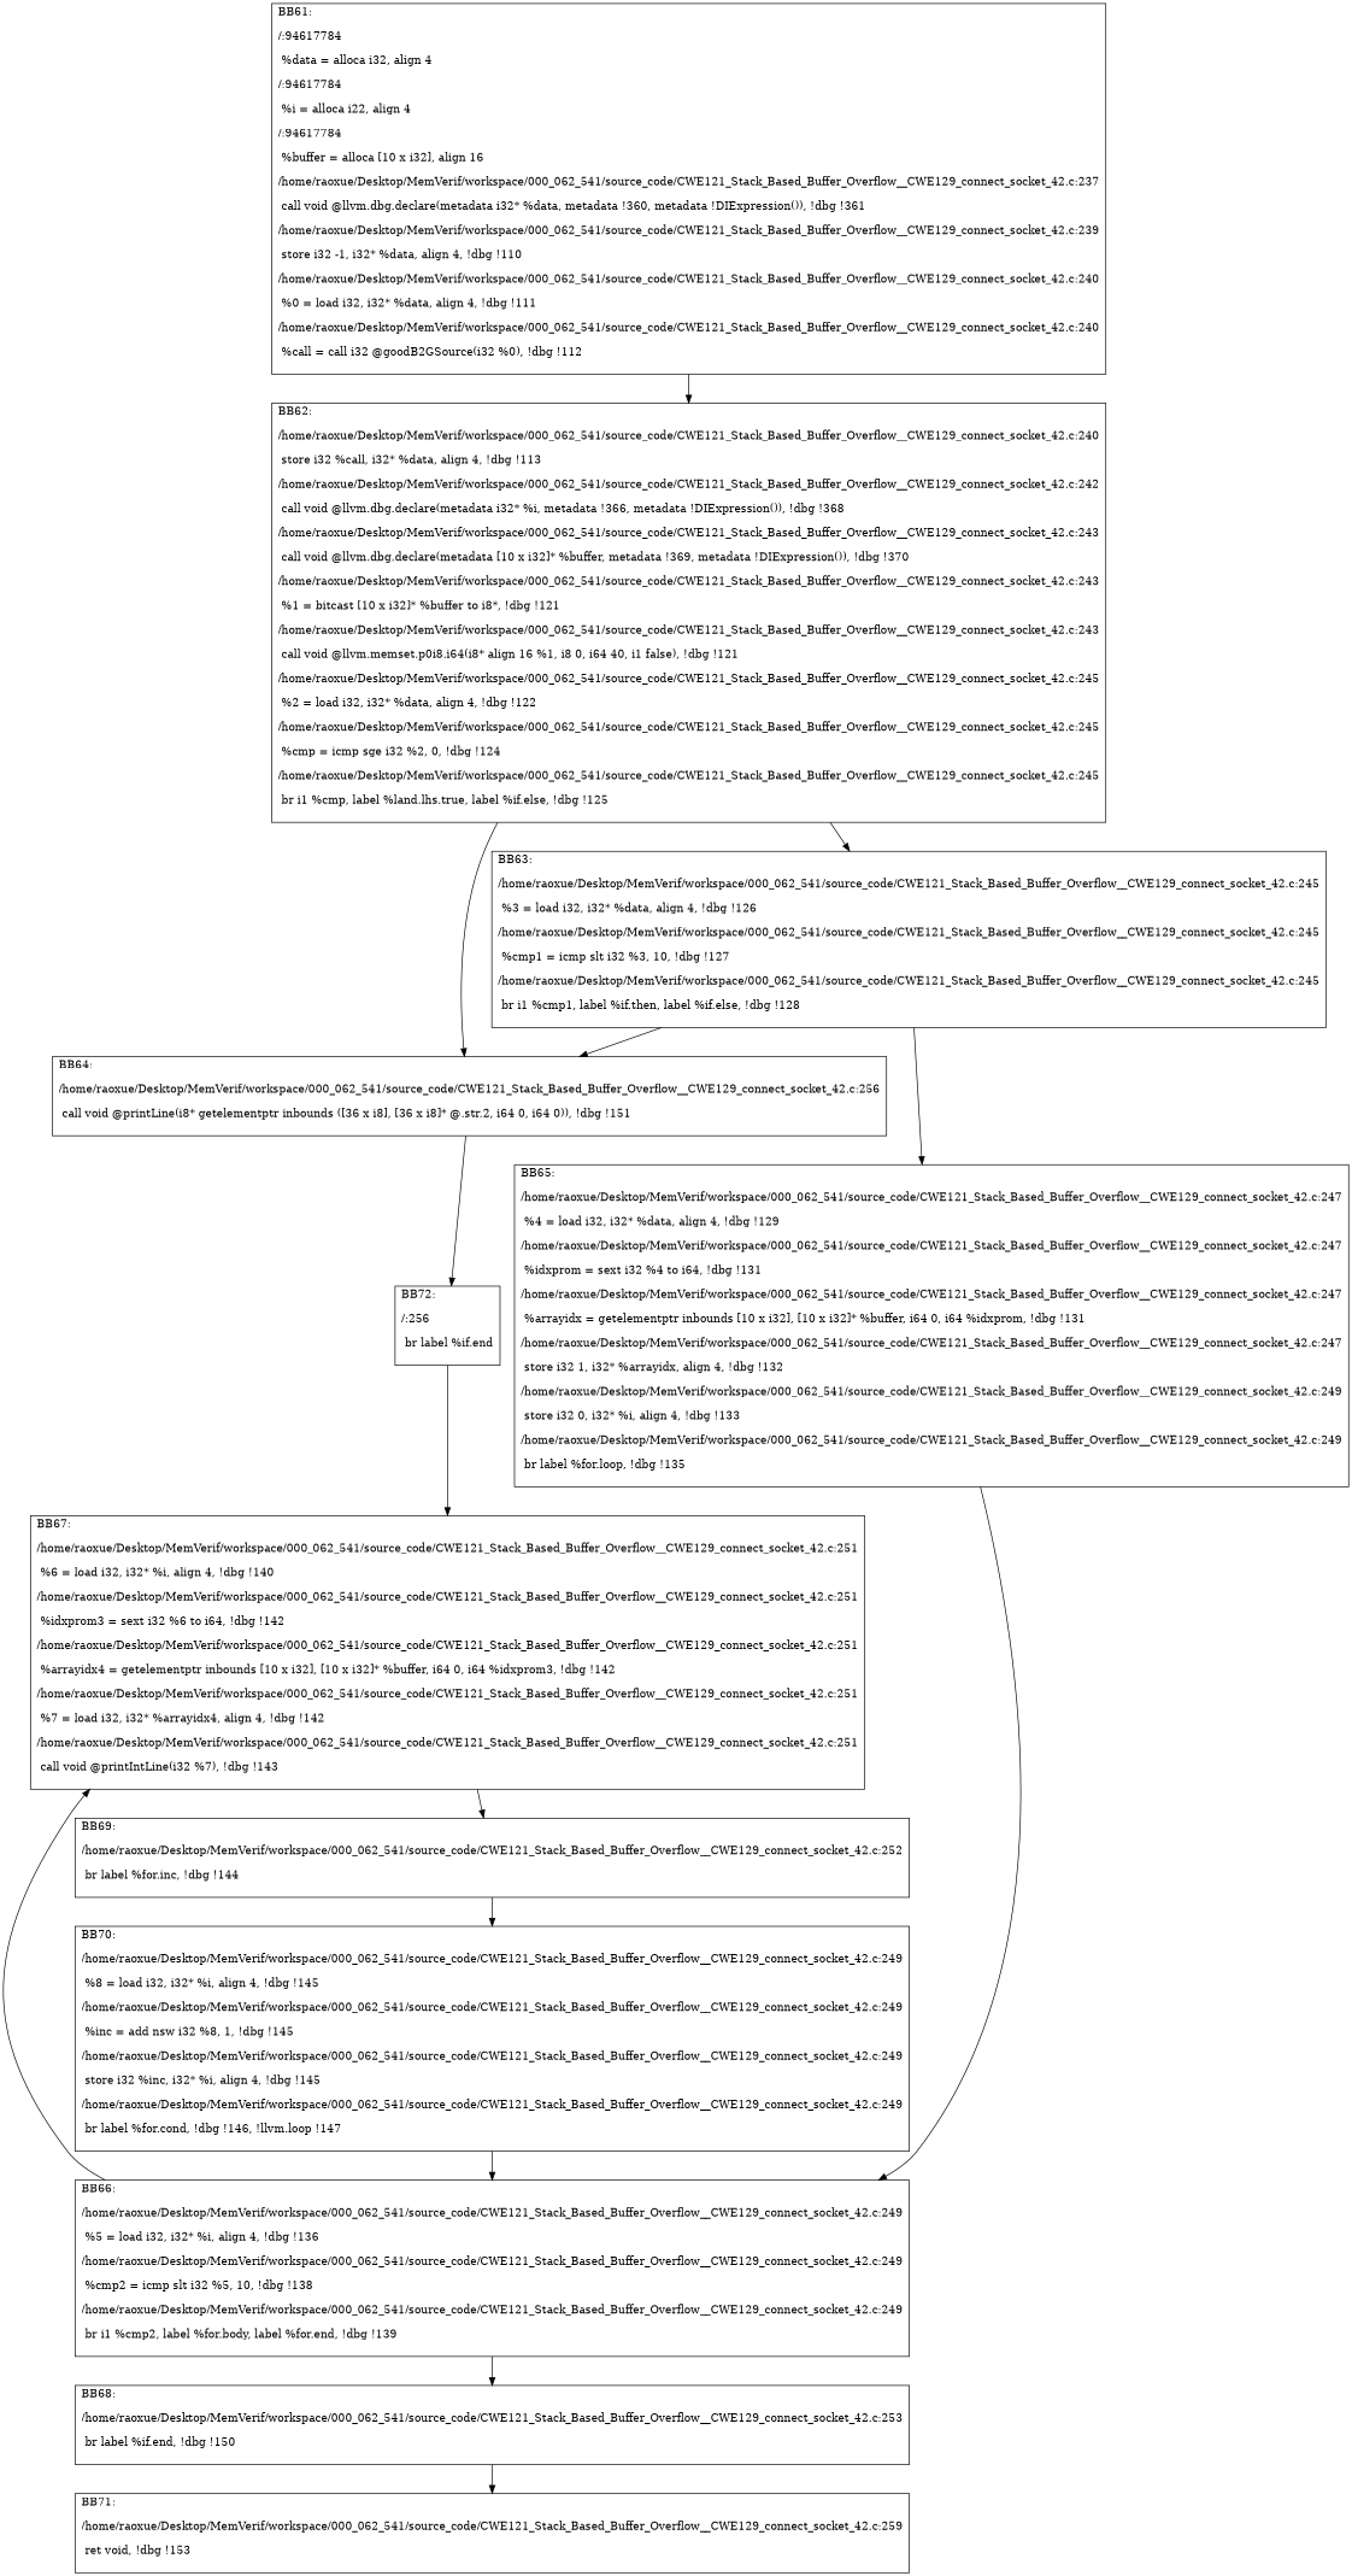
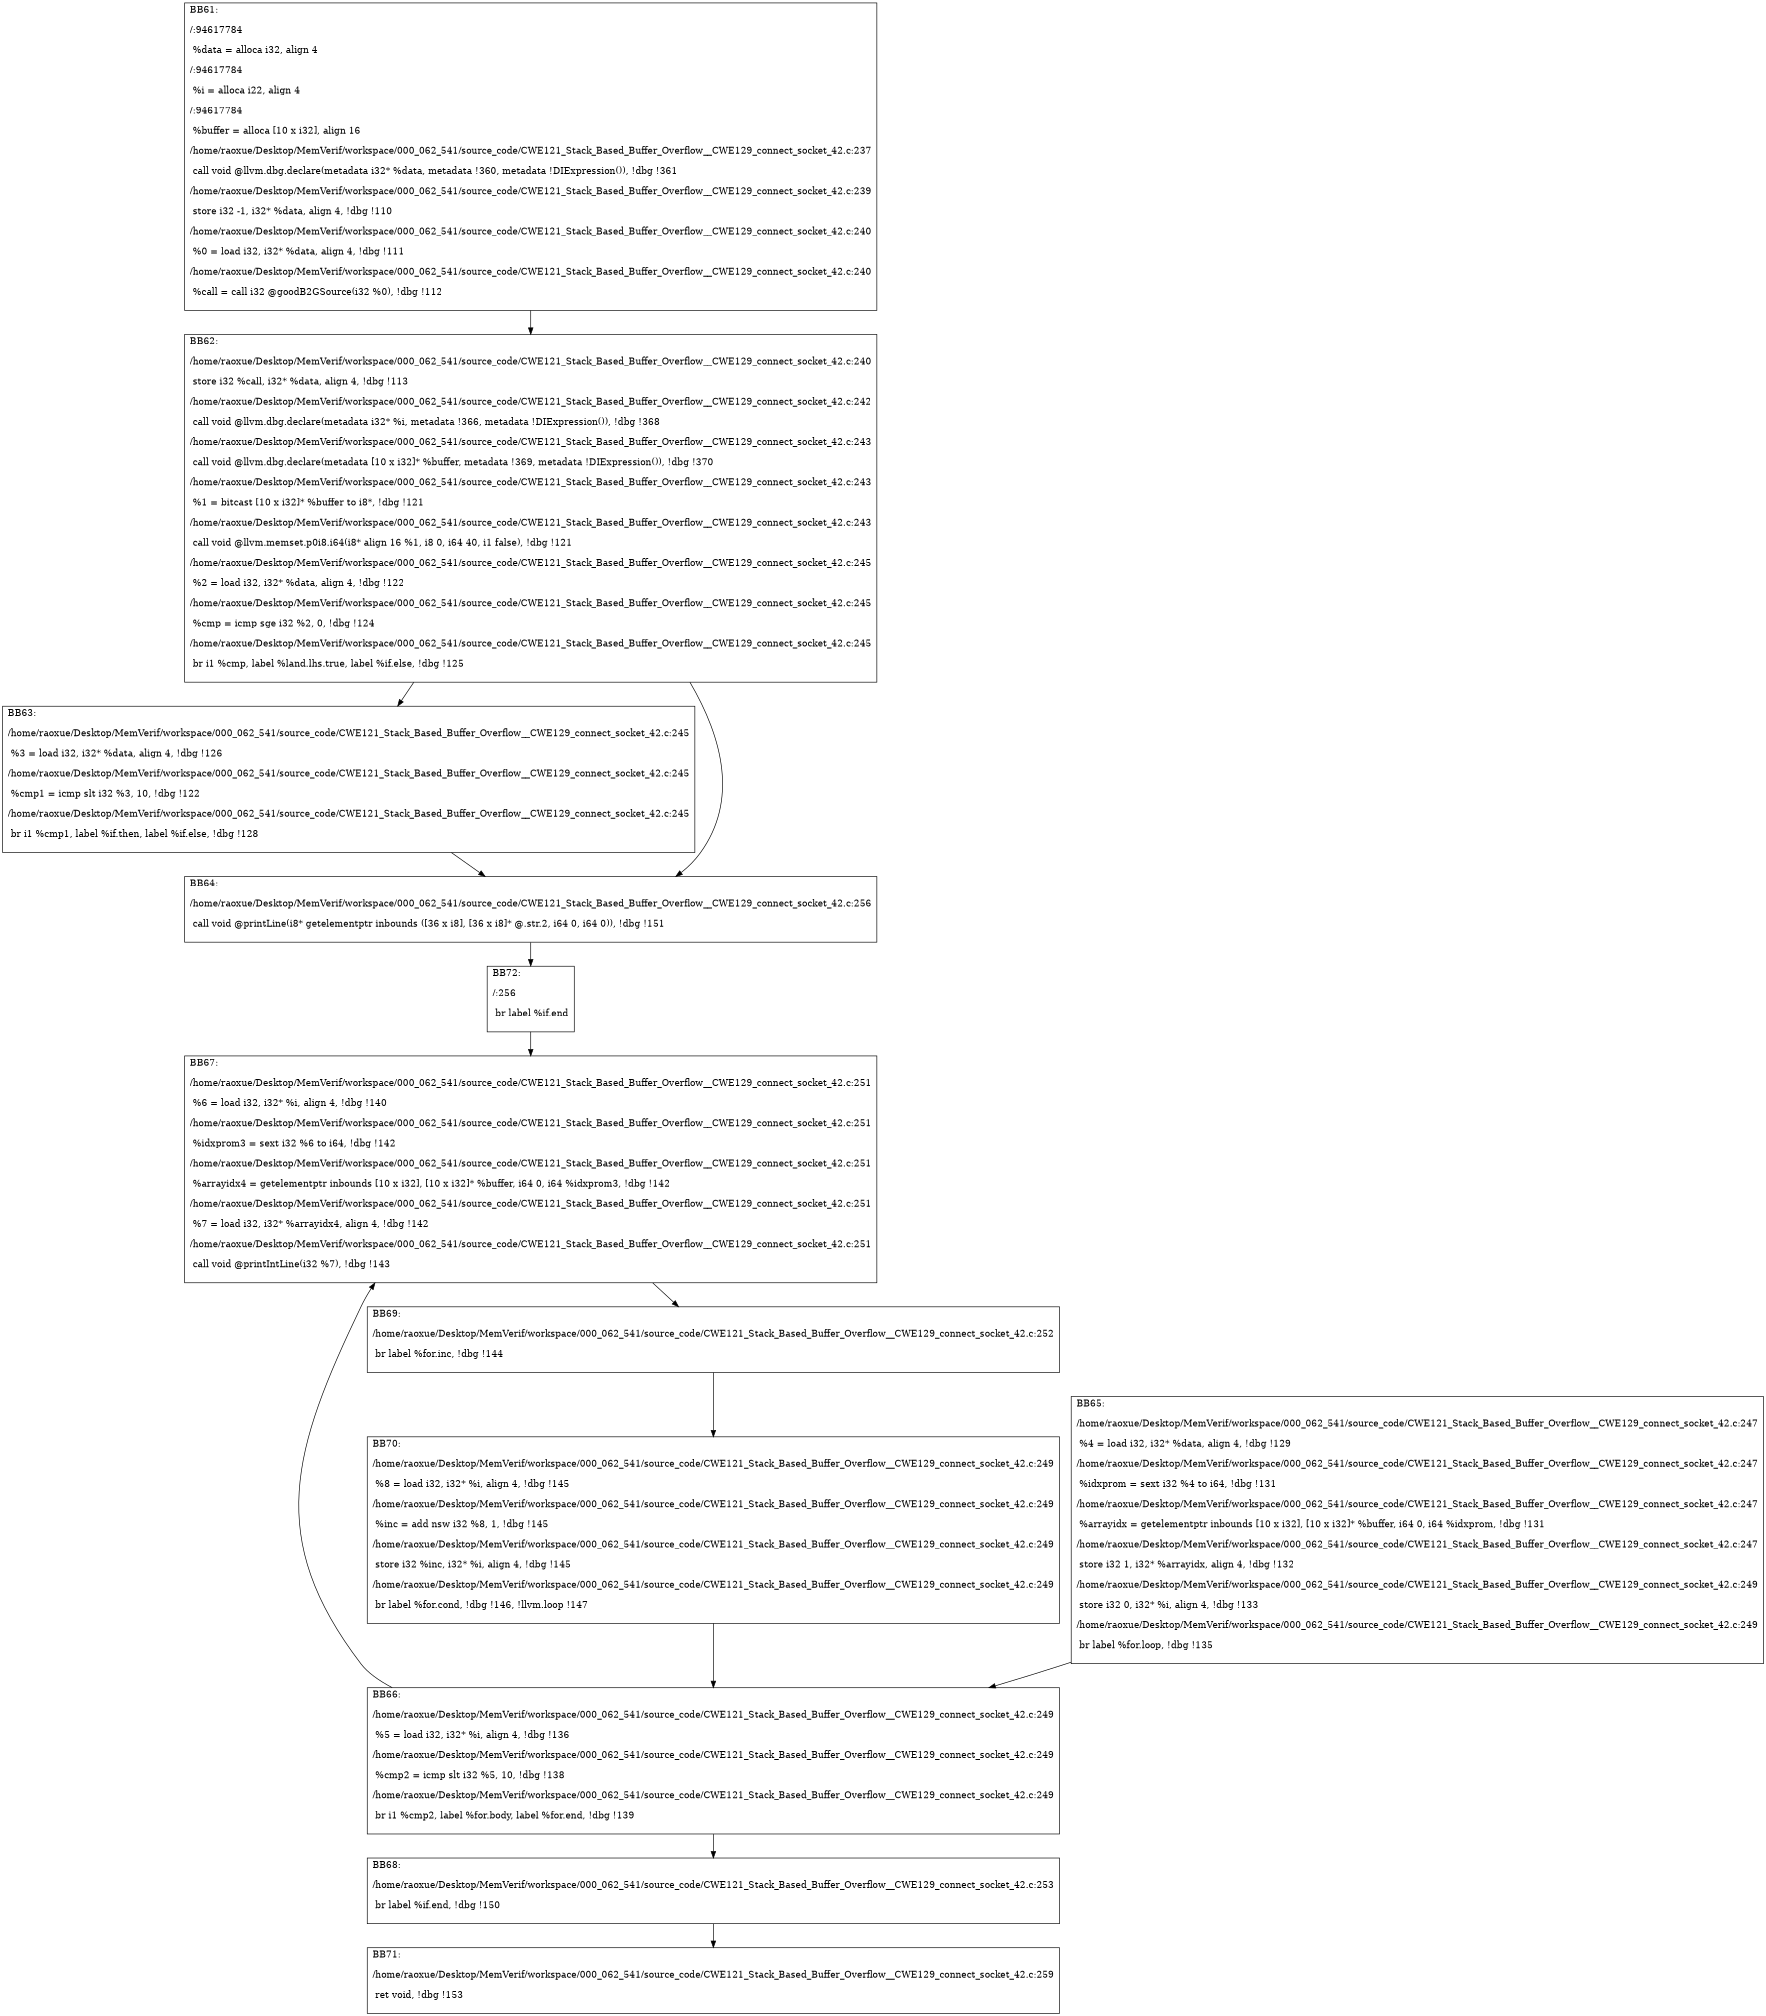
  digraph {
    fontname="DejaVu Serif"
    node [fontname="DejaVu Serif" shape=record]
    edge [fontname="DejaVu Serif"]
    n1 [label="{BB61:\l\l/:94617784\l\n  %data = alloca i32, align 4\l\n/:94617784\l\n  %i = alloca i22, align 4\l\n/:94617784\l\n  %buffer = alloca [10 x i32], align 16\l\n/home/raoxue/Desktop/MemVerif/workspace/000_062_541/source_code/CWE121_Stack_Based_Buffer_Overflow__CWE129_connect_socket_42.c:237\l\n  call void @llvm.dbg.declare(metadata i32* %data, metadata !360, metadata !DIExpression()), !dbg !361\l\n/home/raoxue/Desktop/MemVerif/workspace/000_062_541/source_code/CWE121_Stack_Based_Buffer_Overflow__CWE129_connect_socket_42.c:239\l\n  store i32 -1, i32* %data, align 4, !dbg !110\l\n/home/raoxue/Desktop/MemVerif/workspace/000_062_541/source_code/CWE121_Stack_Based_Buffer_Overflow__CWE129_connect_socket_42.c:240\l\n  %0 = load i32, i32* %data, align 4, !dbg !111\l\n/home/raoxue/Desktop/MemVerif/workspace/000_062_541/source_code/CWE121_Stack_Based_Buffer_Overflow__CWE129_connect_socket_42.c:240\l\n  %call = call i32 @goodB2GSource(i32 %0), !dbg !112\l\n}"]
    n2 [label="{BB62:\l\l/home/raoxue/Desktop/MemVerif/workspace/000_062_541/source_code/CWE121_Stack_Based_Buffer_Overflow__CWE129_connect_socket_42.c:240\l\n  store i32 %call, i32* %data, align 4, !dbg !113\l\n/home/raoxue/Desktop/MemVerif/workspace/000_062_541/source_code/CWE121_Stack_Based_Buffer_Overflow__CWE129_connect_socket_42.c:242\l\n  call void @llvm.dbg.declare(metadata i32* %i, metadata !366, metadata !DIExpression()), !dbg !368\l\n/home/raoxue/Desktop/MemVerif/workspace/000_062_541/source_code/CWE121_Stack_Based_Buffer_Overflow__CWE129_connect_socket_42.c:243\l\n  call void @llvm.dbg.declare(metadata [10 x i32]* %buffer, metadata !369, metadata !DIExpression()), !dbg !370\l\n/home/raoxue/Desktop/MemVerif/workspace/000_062_541/source_code/CWE121_Stack_Based_Buffer_Overflow__CWE129_connect_socket_42.c:243\l\n  %1 = bitcast [10 x i32]* %buffer to i8*, !dbg !121\l\n/home/raoxue/Desktop/MemVerif/workspace/000_062_541/source_code/CWE121_Stack_Based_Buffer_Overflow__CWE129_connect_socket_42.c:243\l\n  call void @llvm.memset.p0i8.i64(i8* align 16 %1, i8 0, i64 40, i1 false), !dbg !121\l\n/home/raoxue/Desktop/MemVerif/workspace/000_062_541/source_code/CWE121_Stack_Based_Buffer_Overflow__CWE129_connect_socket_42.c:245\l\n  %2 = load i32, i32* %data, align 4, !dbg !122\l\n/home/raoxue/Desktop/MemVerif/workspace/000_062_541/source_code/CWE121_Stack_Based_Buffer_Overflow__CWE129_connect_socket_42.c:245\l\n  %cmp = icmp sge i32 %2, 0, !dbg !124\l\n/home/raoxue/Desktop/MemVerif/workspace/000_062_541/source_code/CWE121_Stack_Based_Buffer_Overflow__CWE129_connect_socket_42.c:245\l\n  br i1 %cmp, label %land.lhs.true, label %if.else, !dbg !125\l\n}"]
-   n3 [label="{BB63:\l\l/home/raoxue/Desktop/MemVerif/workspace/000_062_541/source_code/CWE121_Stack_Based_Buffer_Overflow__CWE129_connect_socket_42.c:245\l\n  %3 = load i32, i32* %data, align 4, !dbg !126\l\n/home/raoxue/Desktop/MemVerif/workspace/000_062_541/source_code/CWE121_Stack_Based_Buffer_Overflow__CWE129_connect_socket_42.c:245\l\n  %cmp1 = icmp slt i32 %3, 10, !dbg !127\l\n/home/raoxue/Desktop/MemVerif/workspace/000_062_541/source_code/CWE121_Stack_Based_Buffer_Overflow__CWE129_connect_socket_42.c:245\l\n  br i1 %cmp1, label %if.then, label %if.else, !dbg !128\l\n}"]
+   n3 [label="{BB63:\l\l/home/raoxue/Desktop/MemVerif/workspace/000_062_541/source_code/CWE121_Stack_Based_Buffer_Overflow__CWE129_connect_socket_42.c:245\l\n  %3 = load i32, i32* %data, align 4, !dbg !126\l\n/home/raoxue/Desktop/MemVerif/workspace/000_062_541/source_code/CWE121_Stack_Based_Buffer_Overflow__CWE129_connect_socket_42.c:245\l\n  %cmp1 = icmp slt i32 %3, 10, !dbg !122\l\n/home/raoxue/Desktop/MemVerif/workspace/000_062_541/source_code/CWE121_Stack_Based_Buffer_Overflow__CWE129_connect_socket_42.c:245\l\n  br i1 %cmp1, label %if.then, label %if.else, !dbg !128\l\n}"]
    n4 [label="{BB64:\l\l/home/raoxue/Desktop/MemVerif/workspace/000_062_541/source_code/CWE121_Stack_Based_Buffer_Overflow__CWE129_connect_socket_42.c:256\l\n  call void @printLine(i8* getelementptr inbounds ([36 x i8], [36 x i8]* @.str.2, i64 0, i64 0)), !dbg !151\l\n}"]
    n5 [label="{BB65:\l\l/home/raoxue/Desktop/MemVerif/workspace/000_062_541/source_code/CWE121_Stack_Based_Buffer_Overflow__CWE129_connect_socket_42.c:247\l\n  %4 = load i32, i32* %data, align 4, !dbg !129\l\n/home/raoxue/Desktop/MemVerif/workspace/000_062_541/source_code/CWE121_Stack_Based_Buffer_Overflow__CWE129_connect_socket_42.c:247\l\n  %idxprom = sext i32 %4 to i64, !dbg !131\l\n/home/raoxue/Desktop/MemVerif/workspace/000_062_541/source_code/CWE121_Stack_Based_Buffer_Overflow__CWE129_connect_socket_42.c:247\l\n  %arrayidx = getelementptr inbounds [10 x i32], [10 x i32]* %buffer, i64 0, i64 %idxprom, !dbg !131\l\n/home/raoxue/Desktop/MemVerif/workspace/000_062_541/source_code/CWE121_Stack_Based_Buffer_Overflow__CWE129_connect_socket_42.c:247\l\n  store i32 1, i32* %arrayidx, align 4, !dbg !132\l\n/home/raoxue/Desktop/MemVerif/workspace/000_062_541/source_code/CWE121_Stack_Based_Buffer_Overflow__CWE129_connect_socket_42.c:249\l\n  store i32 0, i32* %i, align 4, !dbg !133\l\n/home/raoxue/Desktop/MemVerif/workspace/000_062_541/source_code/CWE121_Stack_Based_Buffer_Overflow__CWE129_connect_socket_42.c:249\l\n  br label %for.loop, !dbg !135\l\n}"]
    n6 [label="{BB72:\l\l/:256\l\n  br label %if.end\l\n}"]
    n7 [label="{BB66:\l\l/home/raoxue/Desktop/MemVerif/workspace/000_062_541/source_code/CWE121_Stack_Based_Buffer_Overflow__CWE129_connect_socket_42.c:249\l\n  %5 = load i32, i32* %i, align 4, !dbg !136\l\n/home/raoxue/Desktop/MemVerif/workspace/000_062_541/source_code/CWE121_Stack_Based_Buffer_Overflow__CWE129_connect_socket_42.c:249\l\n  %cmp2 = icmp slt i32 %5, 10, !dbg !138\l\n/home/raoxue/Desktop/MemVerif/workspace/000_062_541/source_code/CWE121_Stack_Based_Buffer_Overflow__CWE129_connect_socket_42.c:249\l\n  br i1 %cmp2, label %for.body, label %for.end, !dbg !139\l\n}"]
    n8 [label="{BB67:\l\l/home/raoxue/Desktop/MemVerif/workspace/000_062_541/source_code/CWE121_Stack_Based_Buffer_Overflow__CWE129_connect_socket_42.c:251\l\n  %6 = load i32, i32* %i, align 4, !dbg !140\l\n/home/raoxue/Desktop/MemVerif/workspace/000_062_541/source_code/CWE121_Stack_Based_Buffer_Overflow__CWE129_connect_socket_42.c:251\l\n  %idxprom3 = sext i32 %6 to i64, !dbg !142\l\n/home/raoxue/Desktop/MemVerif/workspace/000_062_541/source_code/CWE121_Stack_Based_Buffer_Overflow__CWE129_connect_socket_42.c:251\l\n  %arrayidx4 = getelementptr inbounds [10 x i32], [10 x i32]* %buffer, i64 0, i64 %idxprom3, !dbg !142\l\n/home/raoxue/Desktop/MemVerif/workspace/000_062_541/source_code/CWE121_Stack_Based_Buffer_Overflow__CWE129_connect_socket_42.c:251\l\n  %7 = load i32, i32* %arrayidx4, align 4, !dbg !142\l\n/home/raoxue/Desktop/MemVerif/workspace/000_062_541/source_code/CWE121_Stack_Based_Buffer_Overflow__CWE129_connect_socket_42.c:251\l\n  call void @printIntLine(i32 %7), !dbg !143\l\n}"]
    n9 [label="{BB68:\l\l/home/raoxue/Desktop/MemVerif/workspace/000_062_541/source_code/CWE121_Stack_Based_Buffer_Overflow__CWE129_connect_socket_42.c:253\l\n  br label %if.end, !dbg !150\l\n}"]
    n10 [label="{BB69:\l\l/home/raoxue/Desktop/MemVerif/workspace/000_062_541/source_code/CWE121_Stack_Based_Buffer_Overflow__CWE129_connect_socket_42.c:252\l\n  br label %for.inc, !dbg !144\l\n}"]
    n11 [label="{BB71:\l\l/home/raoxue/Desktop/MemVerif/workspace/000_062_541/source_code/CWE121_Stack_Based_Buffer_Overflow__CWE129_connect_socket_42.c:259\l\n  ret void, !dbg !153\l\n}"]
    n12 [label="{BB70:\l\l/home/raoxue/Desktop/MemVerif/workspace/000_062_541/source_code/CWE121_Stack_Based_Buffer_Overflow__CWE129_connect_socket_42.c:249\l\n  %8 = load i32, i32* %i, align 4, !dbg !145\l\n/home/raoxue/Desktop/MemVerif/workspace/000_062_541/source_code/CWE121_Stack_Based_Buffer_Overflow__CWE129_connect_socket_42.c:249\l\n  %inc = add nsw i32 %8, 1, !dbg !145\l\n/home/raoxue/Desktop/MemVerif/workspace/000_062_541/source_code/CWE121_Stack_Based_Buffer_Overflow__CWE129_connect_socket_42.c:249\l\n  store i32 %inc, i32* %i, align 4, !dbg !145\l\n/home/raoxue/Desktop/MemVerif/workspace/000_062_541/source_code/CWE121_Stack_Based_Buffer_Overflow__CWE129_connect_socket_42.c:249\l\n  br label %for.cond, !dbg !146, !llvm.loop !147\l\n}"]
    n1 -> n2
    n2 -> n3
    n2 -> n4
    n3 -> n4
-   n3 -> n5
    n4 -> n6
    n5 -> n7
    n6 -> n8
    n7 -> n8
    n7 -> n9
    n8 -> n10
    n9 -> n11
    n10 -> n12
    n12 -> n7
  }
